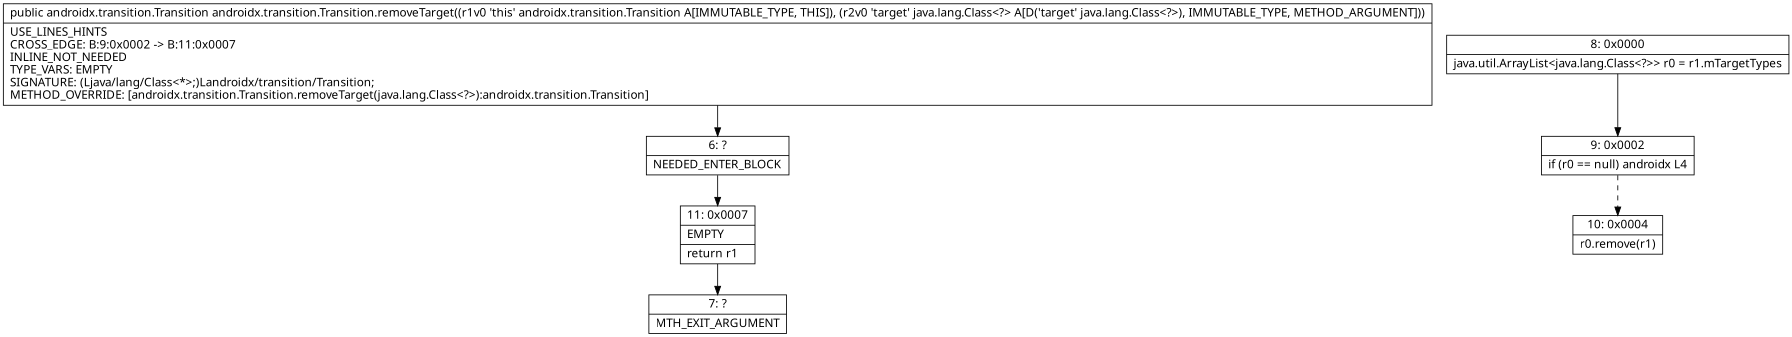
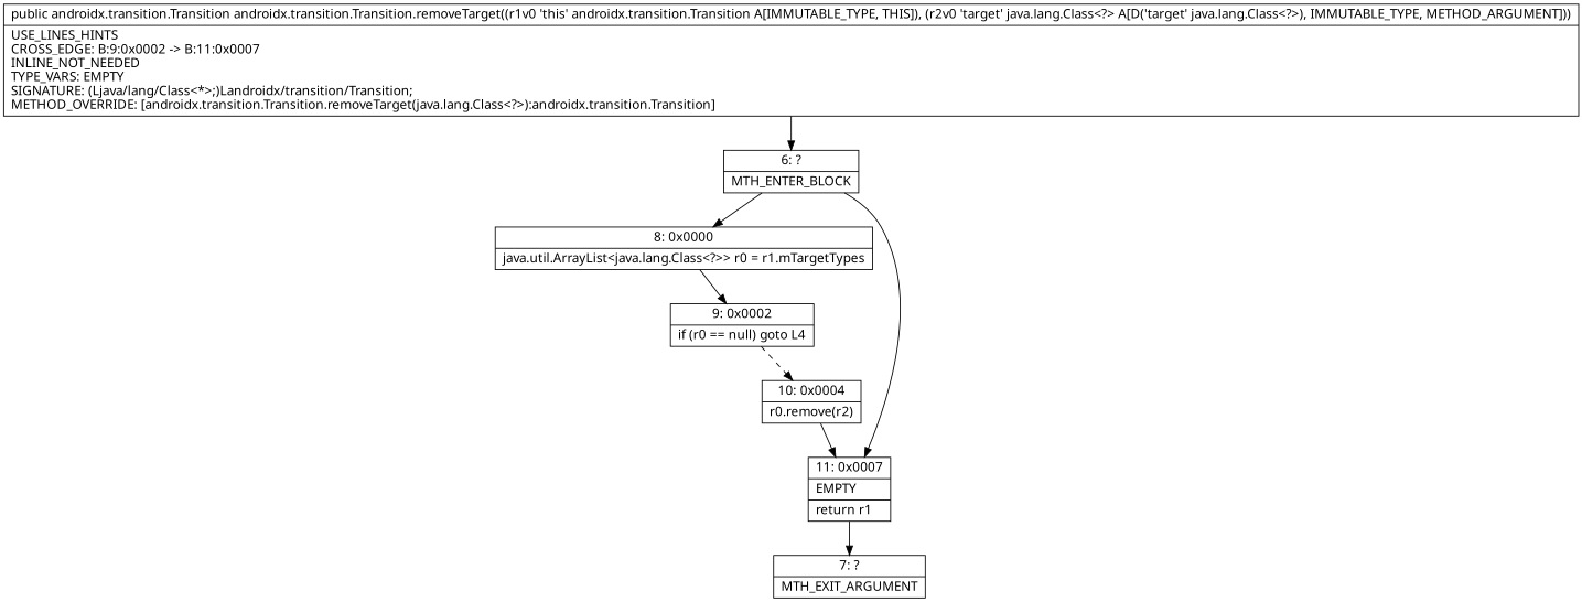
  digraph {
    fontname="Noto Sans"
    node [fontname="Noto Sans" shape=record]
    edge [fontname="Noto Sans"]
-   n1 [label="{6\:\ ?|NEEDED_ENTER_BLOCK\l}"]
+   n1 [label="{6\:\ ?|MTH_ENTER_BLOCK\l}"]
    n2 [label="{8\:\ 0x0000|java.util.ArrayList\<java.lang.Class\<?\>\> r0 = r1.mTargetTypes\l}"]
    n3 [label="{11\:\ 0x0007|EMPTY\l|return r1\l}"]
-   n4 [label="{9\:\ 0x0002|if (r0 == null) androidx L4\l}"]
-   n5 [label="{10\:\ 0x0004|r0.remove(r1)\l}"]
+   n4 [label="{9\:\ 0x0002|if (r0 == null) goto L4\l}"]
+   n5 [label="{10\:\ 0x0004|r0.remove(r2)\l}"]
    n6 [label="{7\:\ ?|MTH_EXIT_ARGUMENT\l}"]
    n7 [label="{public androidx.transition.Transition androidx.transition.Transition.removeTarget((r1v0 'this' androidx.transition.Transition A[IMMUTABLE_TYPE, THIS]), (r2v0 'target' java.lang.Class\<?\> A[D('target' java.lang.Class\<?\>), IMMUTABLE_TYPE, METHOD_ARGUMENT]))  | USE_LINES_HINTS\lCROSS_EDGE: B:9:0x0002 \-\> B:11:0x0007\lINLINE_NOT_NEEDED\lTYPE_VARS: EMPTY\lSIGNATURE: (Ljava\/lang\/Class\<*\>;)Landroidx\/transition\/Transition;\lMETHOD_OVERRIDE: [androidx.transition.Transition.removeTarget(java.lang.Class\<?\>):androidx.transition.Transition]\l}"]
+   n1 -> n2
    n1 -> n3
    n2 -> n4
    n3 -> n6
    n4 -> n5 [style=dashed]
+   n5 -> n3
    n7 -> n1
  }
